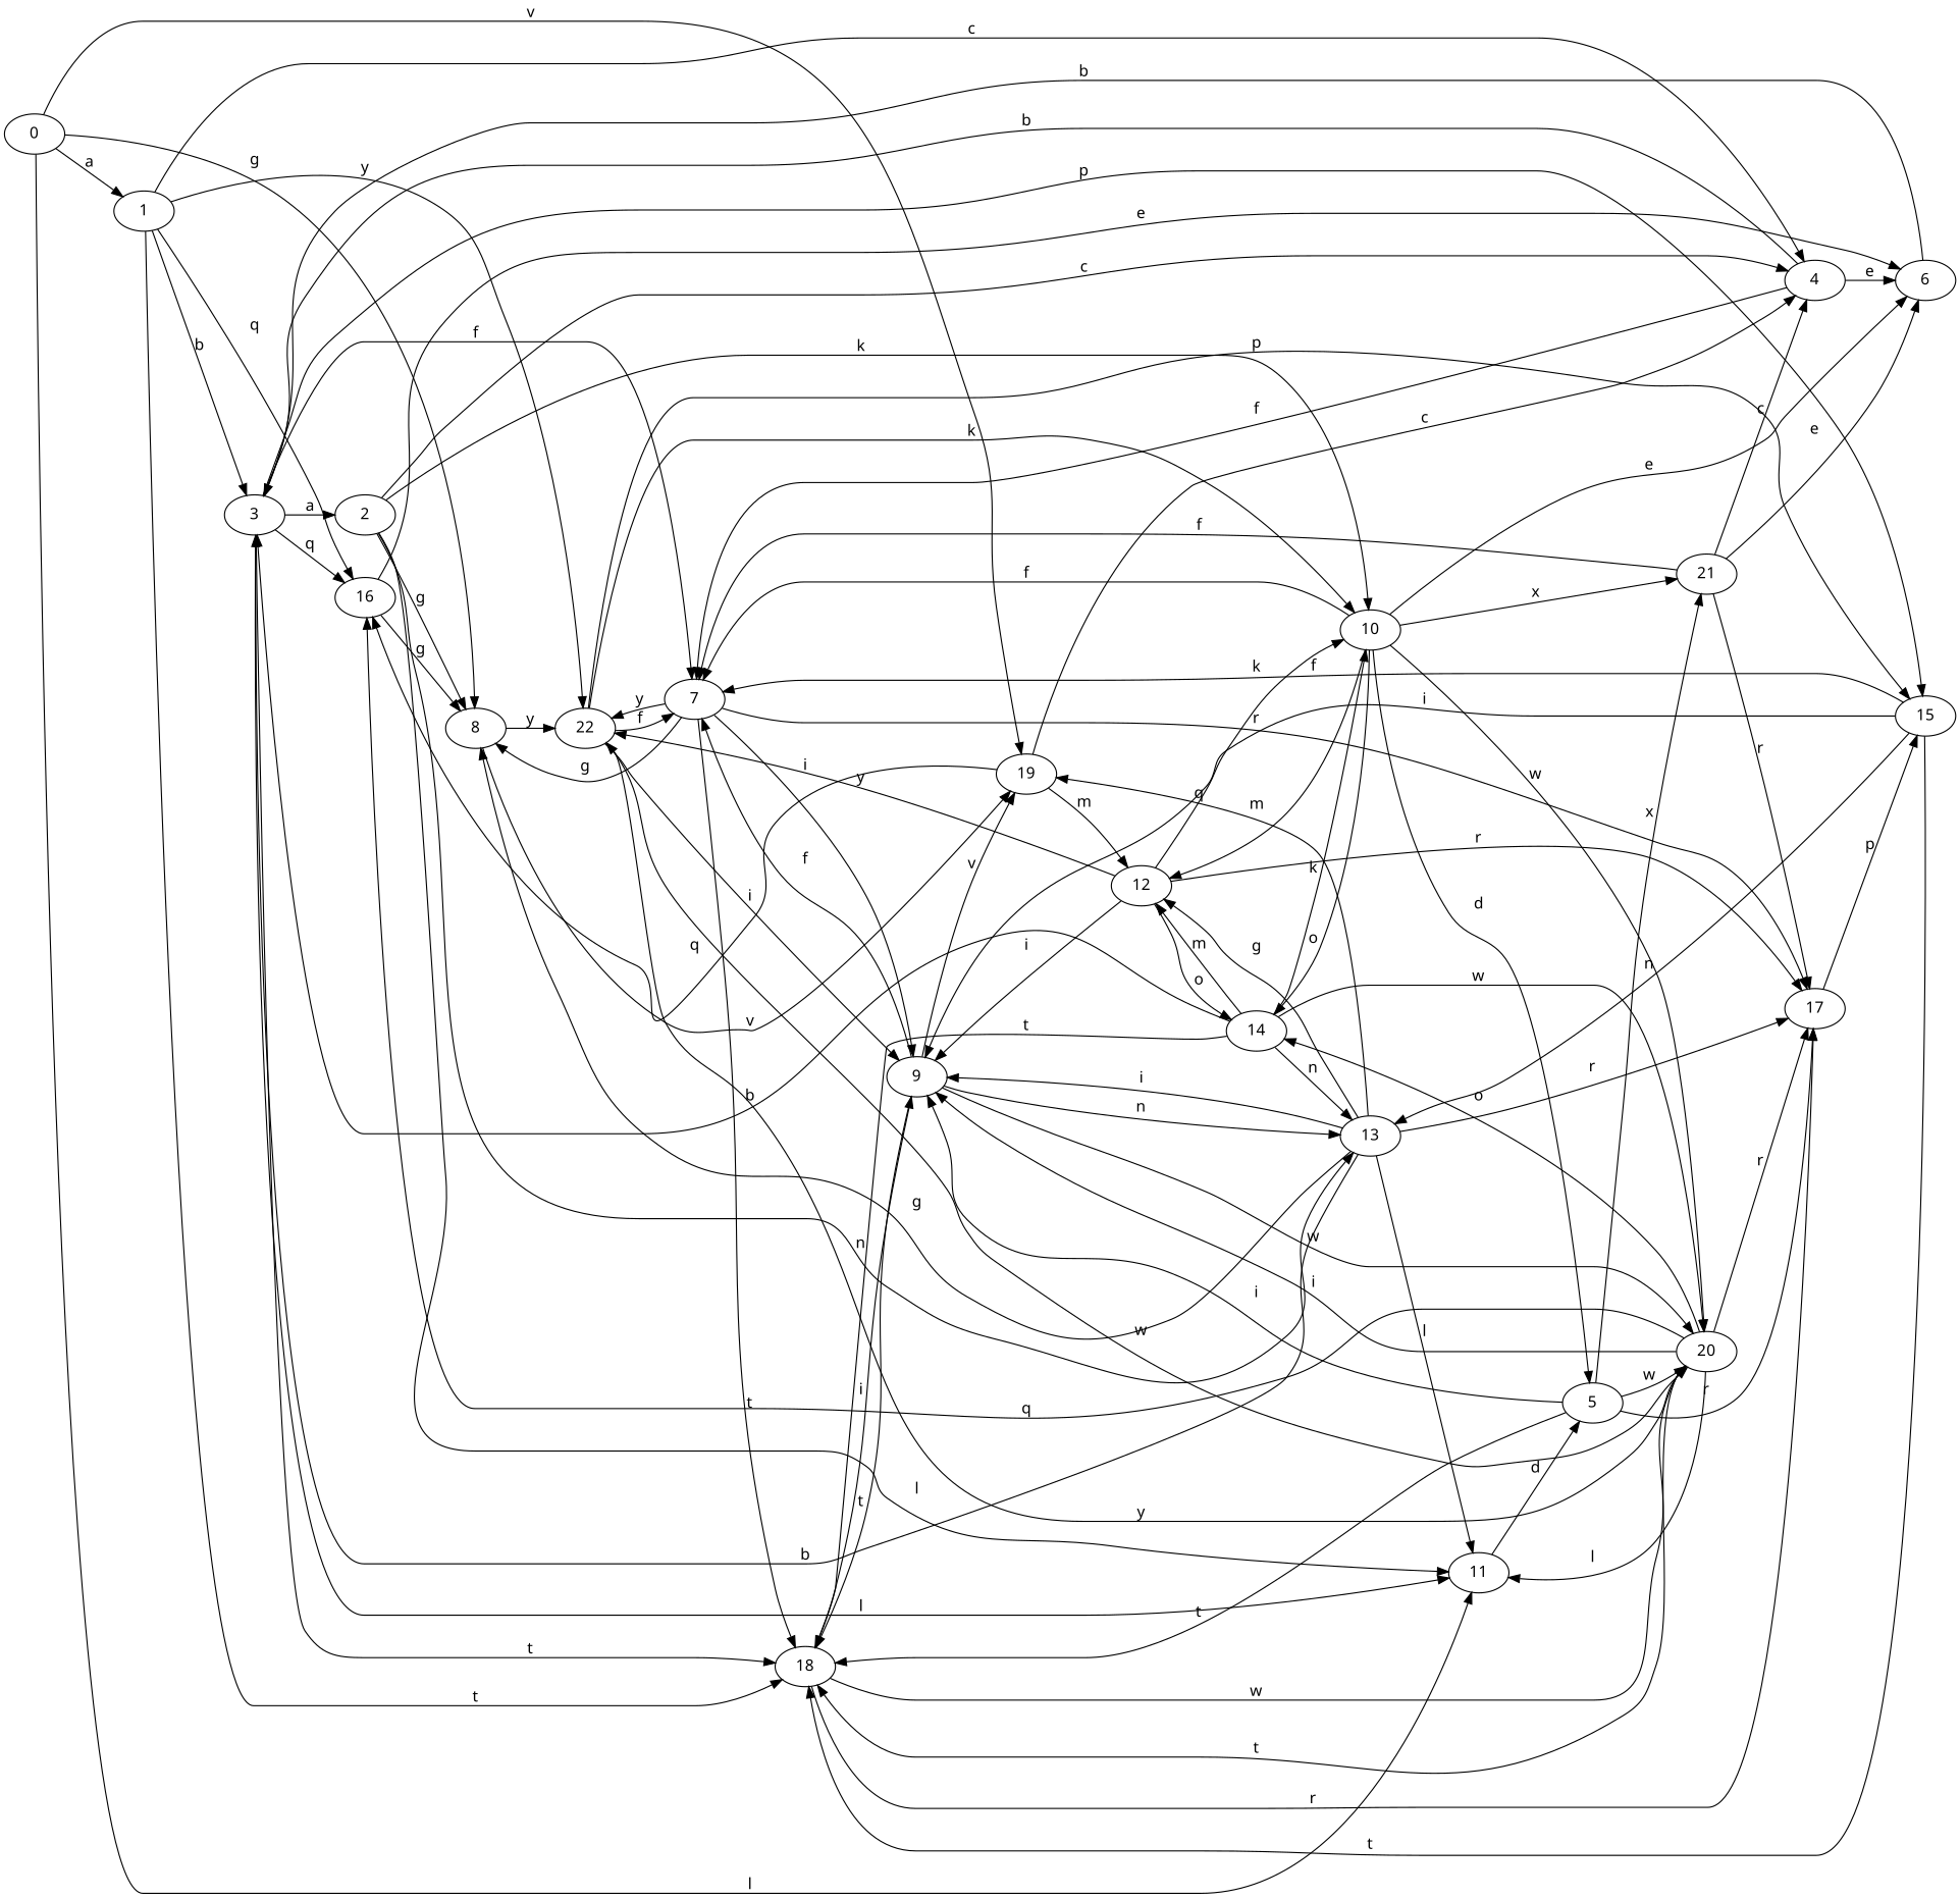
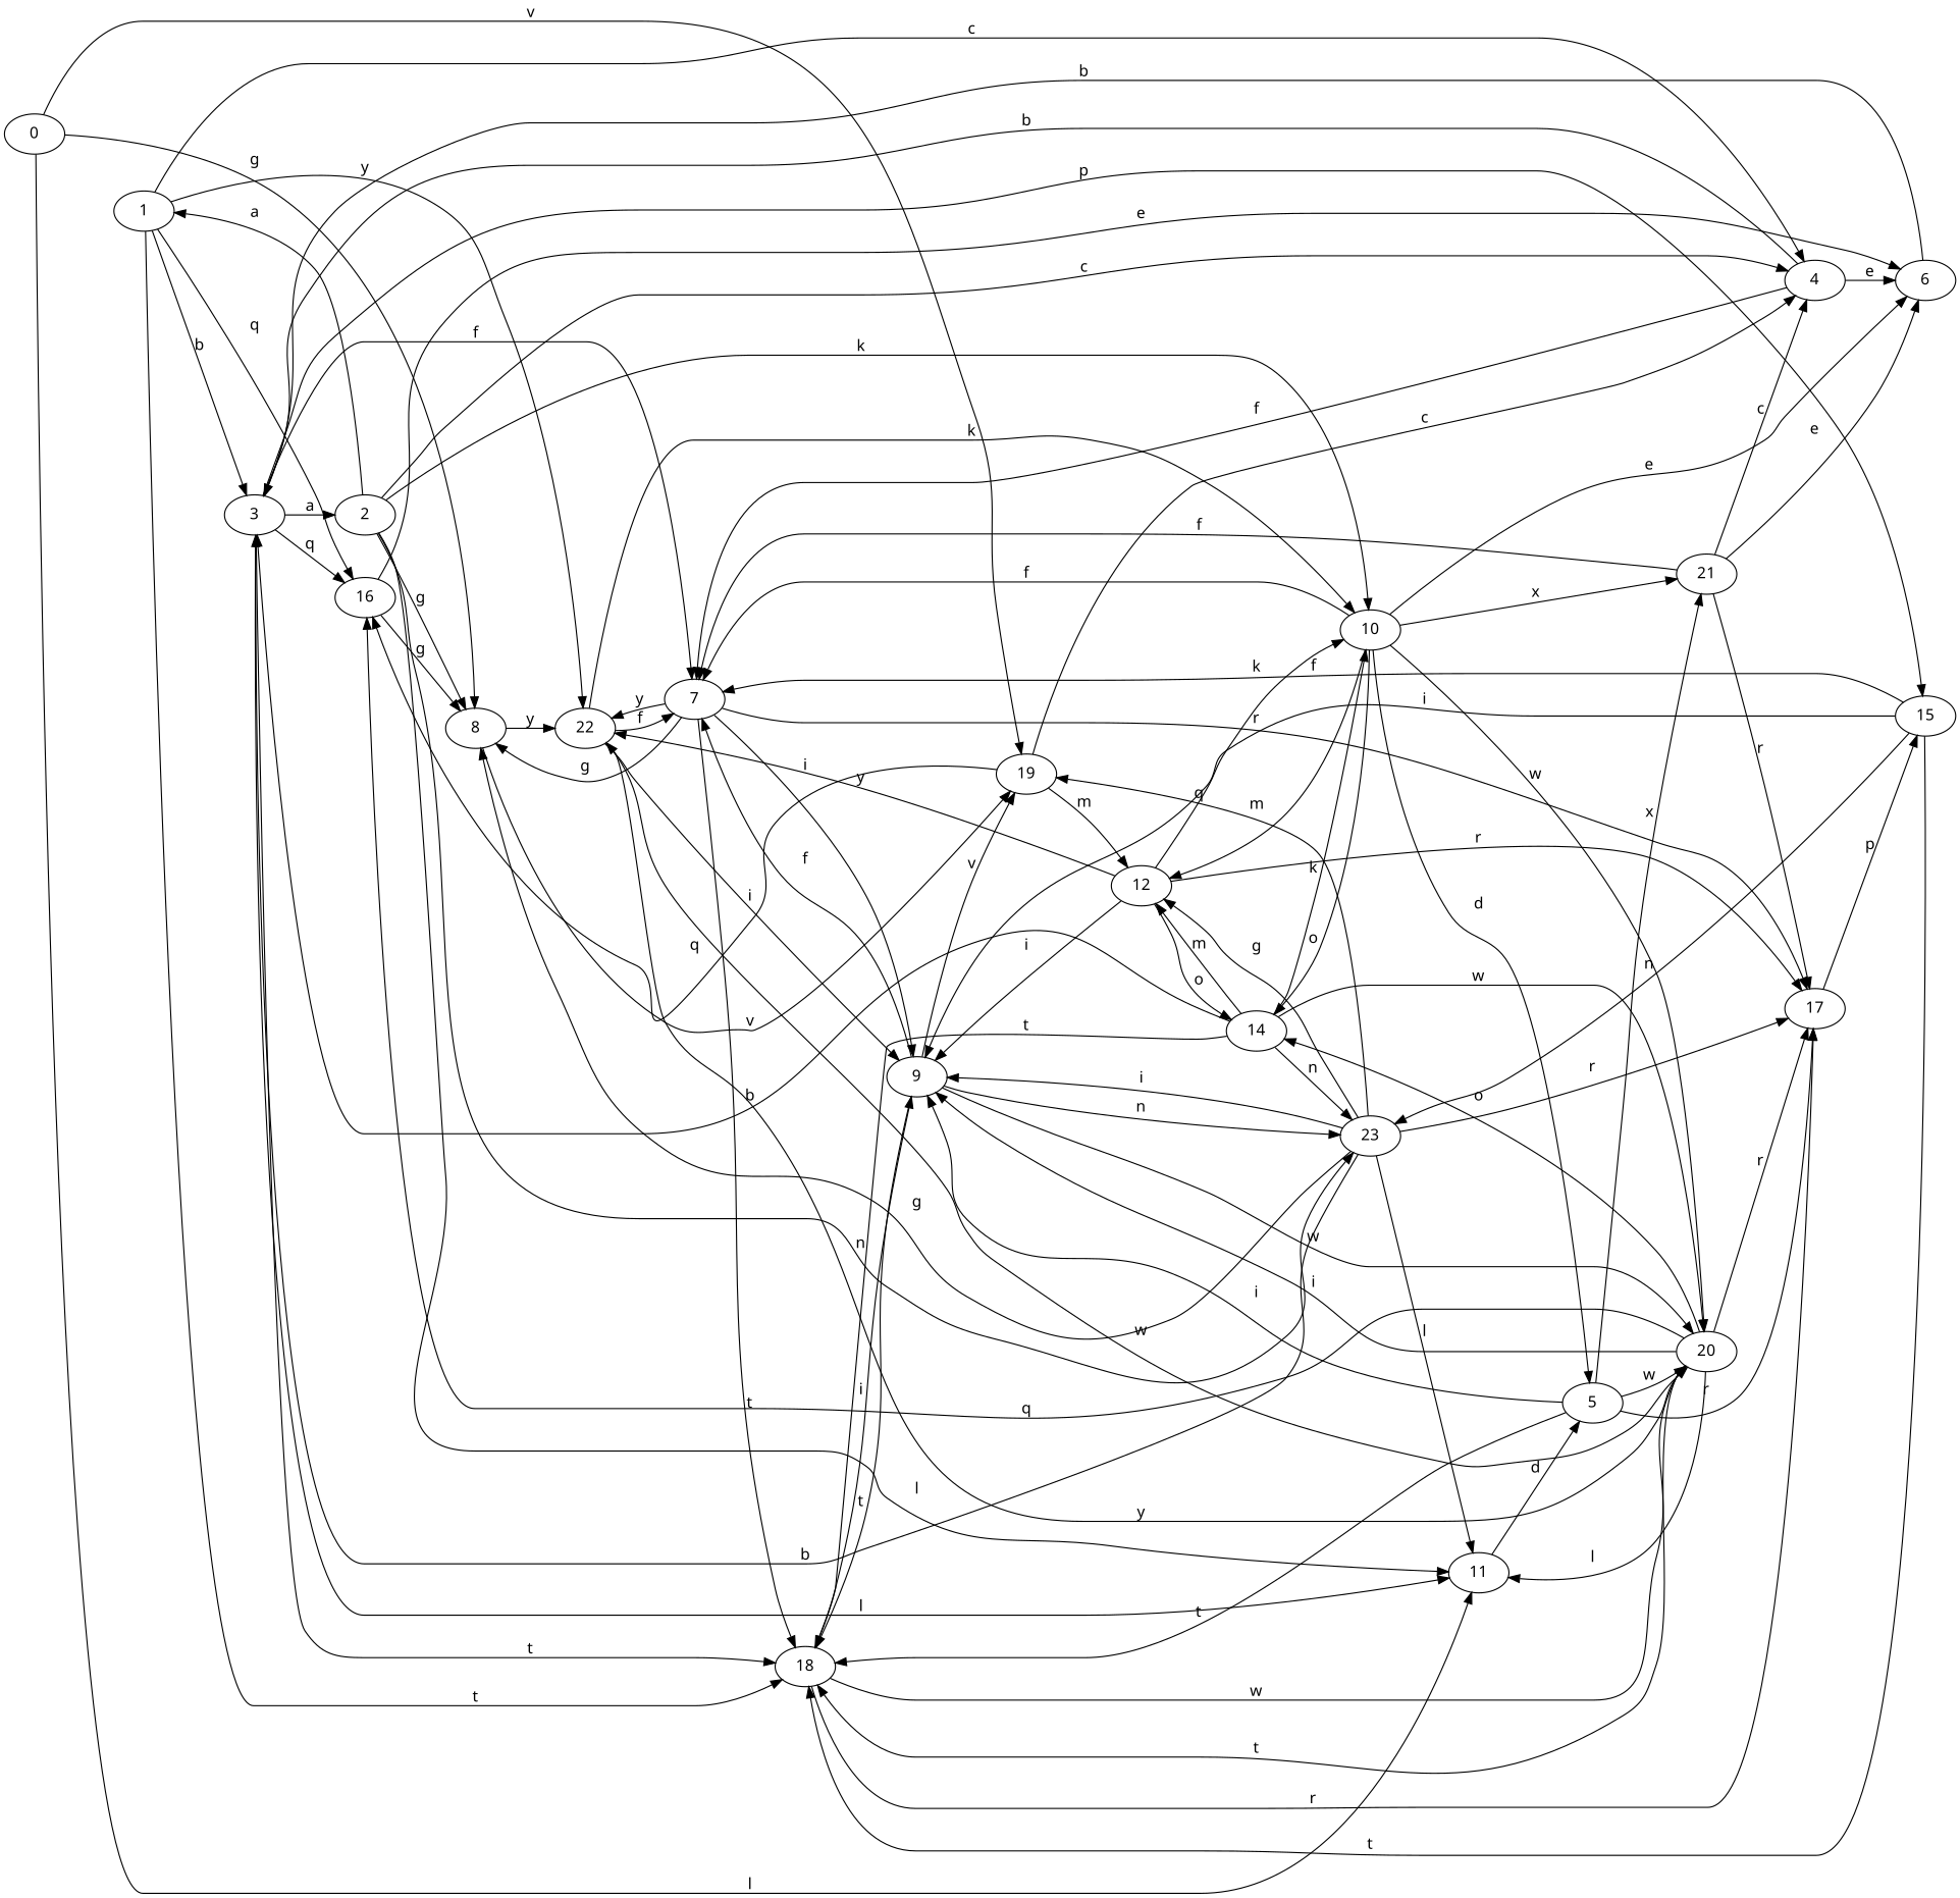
  strict digraph {
    fontname="Noto Sans"
    rankdir=LR
    node [fontname="Noto Sans"]
    edge [fontname="Noto Sans"]
    1
    3
    4
    16
    18
    22
    2
    11
    7
    15
    6
    8
    9
    17
    20
    10
-   13
+   13 [label=23]
    19
    5
    21
    12
    14
    0
    1 -> 3 [label=b]
    1 -> 4 [label=c]
    1 -> 16 [label=q]
    1 -> 18 [label=t]
    1 -> 22 [label=y]
    3 -> 16 [label=q]
    3 -> 18 [label=t]
    3 -> 2 [label=a]
    3 -> 11 [label=l]
    3 -> 7 [label=f]
    3 -> 15 [label=p]
    4 -> 3 [label=b]
    4 -> 7 [label=f]
    4 -> 6 [label=e]
    16 -> 6 [label=e]
    16 -> 8 [label=g]
    18 -> 9 [label=i]
    18 -> 17 [label=r]
    18 -> 20 [label=w]
    22 -> 7 [label=f]
-   22 -> 15 [label=p]
    22 -> 9 [label=i]
    22 -> 20 [label=w]
    22 -> 10 [label=k]
    2 -> 4 [label=c]
    2 -> 11 [label=l]
    2 -> 8 [label=g]
    2 -> 10 [label=k]
    2 -> 13 [label=n]
    11 -> 5 [label=d]
    7 -> 18 [label=t]
    7 -> 22 [label=y]
    7 -> 8 [label=g]
    7 -> 9 [label=i]
    7 -> 17 [label=r]
    15 -> 18 [label=t]
    15 -> 7 [label=f]
    15 -> 9 [label=i]
    15 -> 13 [label=n]
    6 -> 3 [label=b]
    8 -> 22 [label=y]
    8 -> 19 [label=v]
    9 -> 18 [label=t]
    9 -> 7 [label=f]
    9 -> 20 [label=w]
    9 -> 13 [label=n]
    9 -> 19 [label=v]
    17 -> 15 [label=p]
    20 -> 16 [label=q]
    20 -> 18 [label=t]
    20 -> 22 [label=y]
    20 -> 11 [label=l]
    20 -> 9 [label=i]
    20 -> 17 [label=r]
    20 -> 14 [label=o]
    10 -> 7 [label=f]
    10 -> 6 [label=e]
    10 -> 20 [label=w]
    10 -> 5 [label=d]
    10 -> 21 [label=x]
    10 -> 12 [label=m]
    10 -> 14 [label=o]
    13 -> 3 [label=b]
    13 -> 11 [label=l]
    13 -> 8 [label=g]
    13 -> 9 [label=i]
    13 -> 17 [label=r]
    13 -> 19 [label=q]
    13 -> 12 [label=g]
    19 -> 4 [label=c]
    19 -> 16 [label=q]
    19 -> 12 [label=m]
    5 -> 18 [label=t]
    5 -> 9 [label=i]
    5 -> 17 [label=r]
    5 -> 20 [label=w]
    5 -> 21 [label=x]
    21 -> 4 [label=c]
    21 -> 7 [label=f]
    21 -> 6 [label=e]
    21 -> 17 [label=r]
    12 -> 22 [label=y]
    12 -> 9 [label=i]
    12 -> 17 [label=r]
    12 -> 10 [label=k]
    12 -> 14 [label=o]
    14 -> 3 [label=b]
    14 -> 18 [label=t]
    14 -> 20 [label=w]
    14 -> 10 [label=k]
    14 -> 13 [label=n]
    14 -> 12 [label=m]
-   0 -> 1 [label=a]
+   2 -> 1 [label=a]
    0 -> 11 [label=l]
    0 -> 8 [label=g]
    0 -> 19 [label=v]
  }
